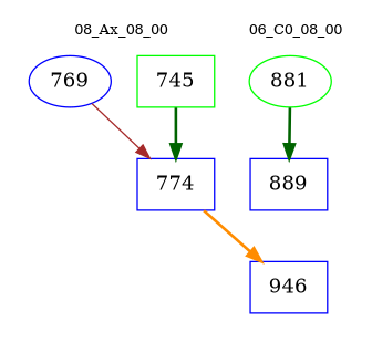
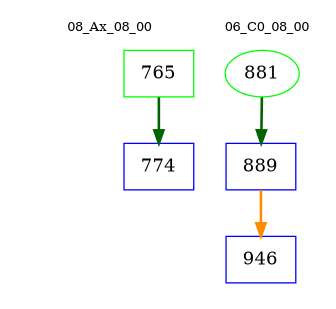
  digraph {
    node [color=blue shape=box]
    edge [color=darkgreen style=bold]
-   n1 [color=green label=745]
-   n2 [label=769 shape=ellipse]
+   n1 [color=green label=765]
    n3 [label=774]
    n4 [color=green label=881 shape=ellipse]
    n5 [label=889]
    n6 [label=946]
    subgraph cluster_1 {
      color=white
      fontsize=10
      label="08_Ax_08_00"
      n1
-     n2
      n3
    }
    subgraph cluster_2 {
      color=white
      fontsize=10
      label="06_C0_08_00"
      n4
      n5
      n6
    }
    n1 -> n3
-   n2 -> n3 [color=brown style=solid]
    n4 -> n5
-   n3 -> n6 [color=darkorange]
+   n5 -> n6 [color=darkorange]
  }
